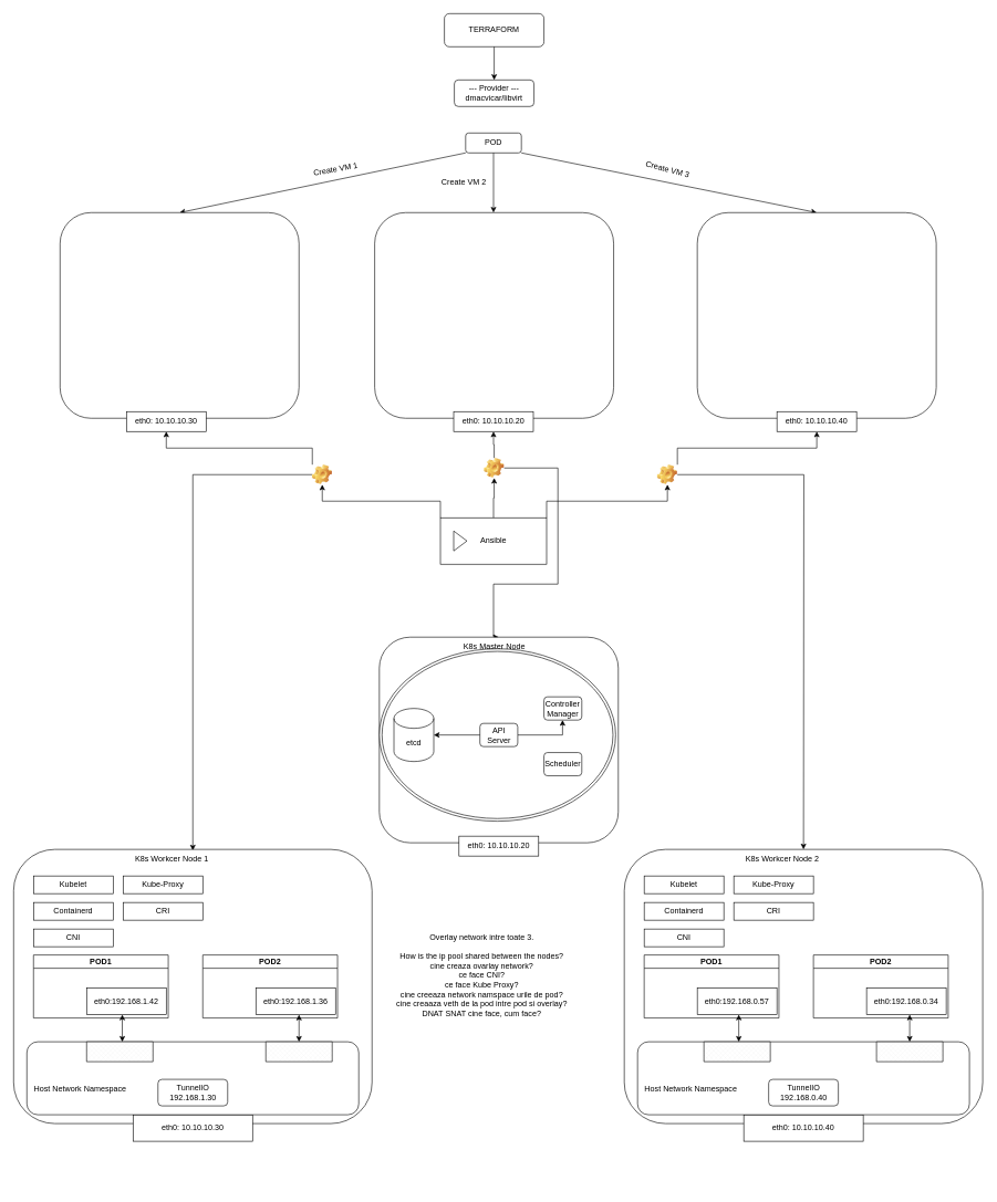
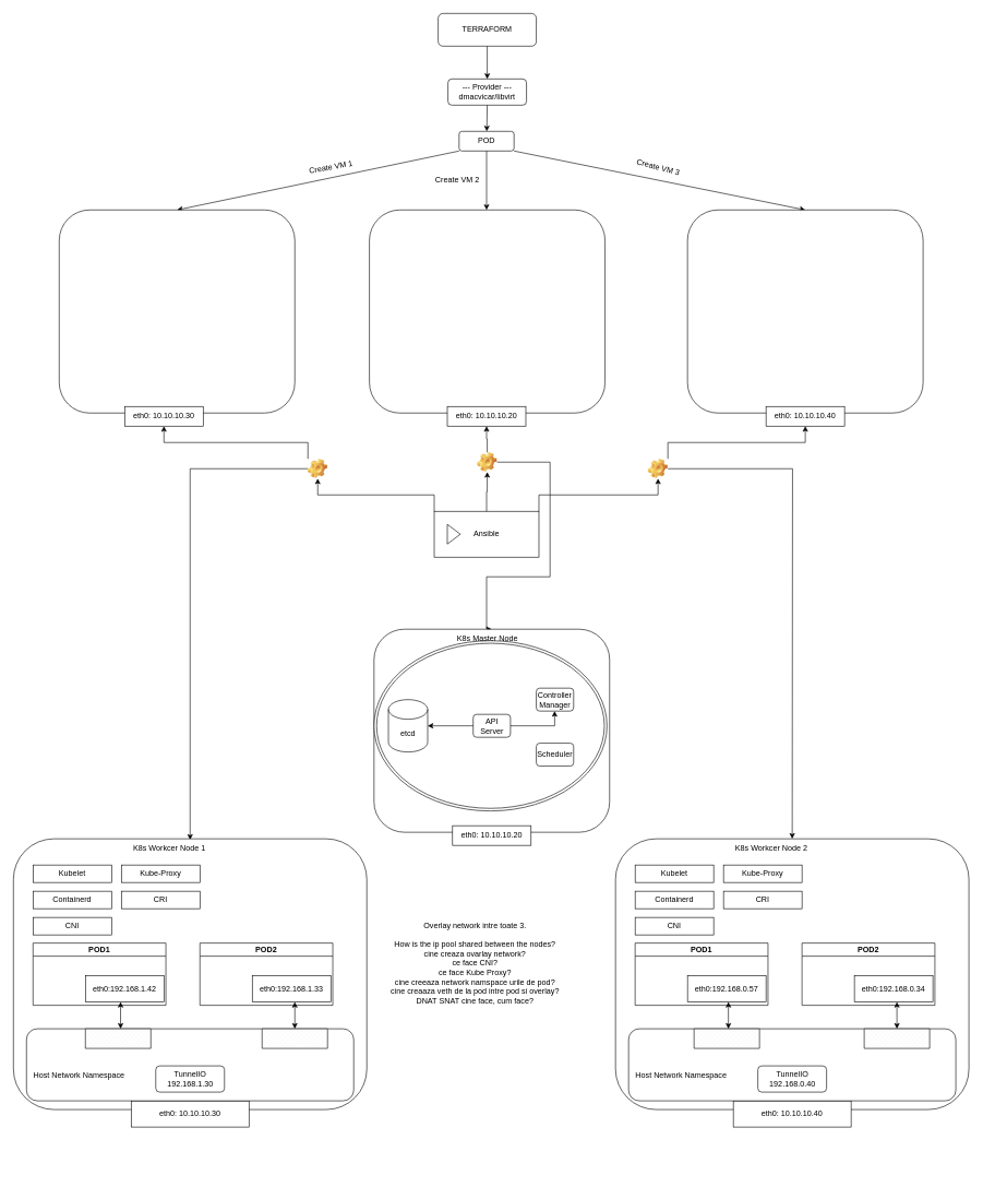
  <mxCell id="0" />
  <mxCell id="1" parent="0" />
  <mxCell id="2" value="TERRAFORM" style="rounded=1;whiteSpace=wrap;html=1;labelBackgroundColor=none;" parent="1" vertex="1"><mxGeometry x="669" y="20" width="150" height="50" as="geometry" /></mxCell>
  <mxCell id="3" value="" style="endArrow=classic;html=1;rounded=0;exitX=0.5;exitY=1;exitDx=0;exitDy=0;labelBackgroundColor=none;fontColor=default;" parent="1" source="2" edge="1"><mxGeometry width="50" height="50" relative="1" as="geometry"><mxPoint x="1010" y="450" as="sourcePoint" /><mxPoint x="744" y="120" as="targetPoint" /><Array as="points" /></mxGeometry></mxCell>
  <mxCell id="4" value="--- Provider ---dmacvicar/libvirt" style="rounded=1;whiteSpace=wrap;html=1;labelBackgroundColor=none;" parent="1" vertex="1"><mxGeometry x="684" y="120" width="120" height="40" as="geometry" /></mxCell>
+ <mxCell id="5" value="" style="endArrow=classic;html=1;rounded=0;exitX=0.5;exitY=1;exitDx=0;exitDy=0;labelBackgroundColor=none;fontColor=default;" parent="1" source="4" target="6" edge="1"><mxGeometry width="50" height="50" relative="1" as="geometry"><mxPoint x="810" y="150" as="sourcePoint" /><mxPoint x="744" y="200" as="targetPoint" /></mxGeometry></mxCell>
  <mxCell id="6" value="POD" style="rounded=1;whiteSpace=wrap;html=1;labelBackgroundColor=none;" parent="1" vertex="1"><mxGeometry x="701" y="200" width="84" height="30" as="geometry" /></mxCell>
  <mxCell id="7" value="" style="endArrow=classic;html=1;rounded=0;exitX=0;exitY=1;exitDx=0;exitDy=0;entryX=0.5;entryY=0;entryDx=0;entryDy=0;labelBackgroundColor=none;fontColor=default;" parent="1" source="6" target="51" edge="1"><mxGeometry width="50" height="50" relative="1" as="geometry"><mxPoint x="810" y="230" as="sourcePoint" /><mxPoint x="490" y="320" as="targetPoint" /></mxGeometry></mxCell>
  <mxCell id="8" value="" style="endArrow=classic;html=1;rounded=0;exitX=1;exitY=1;exitDx=0;exitDy=0;entryX=0.5;entryY=0;entryDx=0;entryDy=0;labelBackgroundColor=none;fontColor=default;" parent="1" source="6" target="55" edge="1"><mxGeometry width="50" height="50" relative="1" as="geometry"><mxPoint x="770" y="220" as="sourcePoint" /><mxPoint x="1010" y="320" as="targetPoint" /></mxGeometry></mxCell>
  <mxCell id="9" value="" style="endArrow=classic;html=1;rounded=0;exitX=0.5;exitY=1;exitDx=0;exitDy=0;labelBackgroundColor=none;fontColor=default;" parent="1" source="6" edge="1"><mxGeometry width="50" height="50" relative="1" as="geometry"><mxPoint x="770" y="280" as="sourcePoint" /><mxPoint x="743" y="320" as="targetPoint" /></mxGeometry></mxCell>
  <mxCell id="10" value="Create VM 1 " style="text;html=1;align=center;verticalAlign=middle;resizable=0;points=[];autosize=1;strokeColor=none;fillColor=none;rotation=-10;labelBackgroundColor=none;" parent="1" vertex="1"><mxGeometry x="460" y="240" width="90" height="30" as="geometry" /></mxCell>
  <mxCell id="11" value="Create VM 2" style="text;html=1;align=center;verticalAlign=middle;resizable=0;points=[];autosize=1;strokeColor=none;fillColor=none;rotation=0;labelBackgroundColor=none;" parent="1" vertex="1"><mxGeometry x="653" y="260" width="90" height="30" as="geometry" /></mxCell>
  <mxCell id="12" value="Create VM 3" style="text;html=1;align=center;verticalAlign=middle;resizable=0;points=[];autosize=1;strokeColor=none;fillColor=none;rotation=15;labelBackgroundColor=none;" parent="1" vertex="1"><mxGeometry x="960" y="240" width="90" height="30" as="geometry" /></mxCell>
  <mxCell id="13" style="edgeStyle=orthogonalEdgeStyle;rounded=0;orthogonalLoop=1;jettySize=auto;html=1;exitX=0;exitY=0;exitDx=0;exitDy=0;labelBackgroundColor=none;fontColor=default;" parent="1" source="26" target="52" edge="1"><mxGeometry relative="1" as="geometry" /></mxCell>
  <mxCell id="14" style="edgeStyle=orthogonalEdgeStyle;rounded=0;orthogonalLoop=1;jettySize=auto;html=1;exitX=0.5;exitY=0;exitDx=0;exitDy=0;entryX=0.5;entryY=1;entryDx=0;entryDy=0;labelBackgroundColor=none;fontColor=default;" parent="1" source="23" target="49" edge="1"><mxGeometry relative="1" as="geometry" /></mxCell>
  <mxCell id="15" style="edgeStyle=orthogonalEdgeStyle;rounded=0;orthogonalLoop=1;jettySize=auto;html=1;exitX=1;exitY=0;exitDx=0;exitDy=0;entryX=0.5;entryY=1;entryDx=0;entryDy=0;labelBackgroundColor=none;fontColor=default;" parent="1" source="20" target="56" edge="1"><mxGeometry relative="1" as="geometry" /></mxCell>
  <mxCell id="16" value="Ansible" style="html=1;whiteSpace=wrap;container=1;recursiveResize=0;collapsible=0;labelBackgroundColor=none;" parent="1" vertex="1"><mxGeometry x="663" y="780" width="160" height="70" as="geometry" /></mxCell>
  <mxCell id="17" value="" style="triangle;html=1;whiteSpace=wrap;labelBackgroundColor=none;" parent="16" vertex="1"><mxGeometry x="20" y="20" width="20" height="30" as="geometry" /></mxCell>
  <mxCell id="18" value="" style="edgeStyle=orthogonalEdgeStyle;rounded=0;orthogonalLoop=1;jettySize=auto;html=1;exitX=1;exitY=0;exitDx=0;exitDy=0;entryX=0.5;entryY=1;entryDx=0;entryDy=0;labelBackgroundColor=none;fontColor=default;" parent="1" source="16" target="20" edge="1"><mxGeometry relative="1" as="geometry"><mxPoint x="823" y="780" as="sourcePoint" /><mxPoint x="1230" y="650" as="targetPoint" /></mxGeometry></mxCell>
  <mxCell id="19" style="edgeStyle=orthogonalEdgeStyle;rounded=0;orthogonalLoop=1;jettySize=auto;html=1;" parent="1" source="20" edge="1"><mxGeometry relative="1" as="geometry"><mxPoint x="1210" y="1280" as="targetPoint" /></mxGeometry></mxCell>
  <mxCell id="20" value="" style="shape=image;html=1;verticalLabelPosition=bottom;verticalAlign=top;imageAspect=0;image=img/clipart/Gear_128x128.png;labelBackgroundColor=none;" parent="1" vertex="1"><mxGeometry x="990" y="700" width="30" height="30" as="geometry" /></mxCell>
  <mxCell id="21" value="" style="edgeStyle=orthogonalEdgeStyle;rounded=0;orthogonalLoop=1;jettySize=auto;html=1;exitX=0.5;exitY=0;exitDx=0;exitDy=0;entryX=0.5;entryY=1;entryDx=0;entryDy=0;labelBackgroundColor=none;fontColor=default;" parent="1" source="16" target="23" edge="1"><mxGeometry relative="1" as="geometry"><mxPoint x="743" y="780" as="sourcePoint" /><mxPoint x="743" y="650" as="targetPoint" /></mxGeometry></mxCell>
  <mxCell id="22" style="edgeStyle=orthogonalEdgeStyle;rounded=0;orthogonalLoop=1;jettySize=auto;html=1;labelBackgroundColor=none;fontColor=default;entryX=0.5;entryY=0;entryDx=0;entryDy=0;" parent="1" source="23" target="58" edge="1"><mxGeometry relative="1" as="geometry"><mxPoint x="750" y="920" as="targetPoint" /><Array as="points"><mxPoint x="840" y="705" /><mxPoint x="840" y="880" /><mxPoint x="743" y="880" /></Array></mxGeometry></mxCell>
  <mxCell id="23" value="" style="shape=image;html=1;verticalLabelPosition=bottom;verticalAlign=top;imageAspect=0;image=img/clipart/Gear_128x128.png;labelBackgroundColor=none;" parent="1" vertex="1"><mxGeometry x="729" y="690" width="30" height="30" as="geometry" /></mxCell>
  <mxCell id="24" value="" style="edgeStyle=orthogonalEdgeStyle;rounded=0;orthogonalLoop=1;jettySize=auto;html=1;exitX=0;exitY=0;exitDx=0;exitDy=0;labelBackgroundColor=none;fontColor=default;" parent="1" source="16" target="26" edge="1"><mxGeometry relative="1" as="geometry"><mxPoint x="663" y="780" as="sourcePoint" /><mxPoint x="250" y="650" as="targetPoint" /></mxGeometry></mxCell>
  <mxCell id="25" style="edgeStyle=orthogonalEdgeStyle;rounded=0;orthogonalLoop=1;jettySize=auto;html=1;" parent="1" source="26" edge="1"><mxGeometry relative="1" as="geometry"><mxPoint x="290" y="1281.667" as="targetPoint" /><Array as="points"><mxPoint x="290" y="715" /></Array></mxGeometry></mxCell>
  <mxCell id="26" value="" style="shape=image;html=1;verticalLabelPosition=bottom;verticalAlign=top;imageAspect=0;image=img/clipart/Gear_128x128.png;labelBackgroundColor=none;" parent="1" vertex="1"><mxGeometry x="470" y="700" width="30" height="30" as="geometry" /></mxCell>
  <mxCell id="27" value="192.168.1.30" style="group" parent="1" vertex="1" connectable="0"><mxGeometry x="20" y="1280" width="565" height="510" as="geometry" /></mxCell>
  <mxCell id="28" value="" style="rounded=1;whiteSpace=wrap;html=1;labelBackgroundColor=none;" parent="27" vertex="1"><mxGeometry width="540" height="413.333" as="geometry" /></mxCell>
  <mxCell id="29" value="eth0: 10.10.10.30" style="rounded=0;whiteSpace=wrap;html=1;labelBackgroundColor=none;" parent="27" vertex="1"><mxGeometry x="180" y="400" width="180" height="40" as="geometry" /></mxCell>
  <mxCell id="30" value="K8s Workcer Node 1" style="text;html=1;align=center;verticalAlign=middle;resizable=0;points=[];autosize=1;strokeColor=none;fillColor=none;" parent="27" vertex="1"><mxGeometry x="172.5" width="130" height="30" as="geometry" /></mxCell>
  <mxCell id="31" value="Kubelet" style="rounded=0;whiteSpace=wrap;html=1;" parent="27" vertex="1"><mxGeometry x="30.0" y="40" width="120.0" height="26.667" as="geometry" /></mxCell>
  <mxCell id="32" value="CNI" style="rounded=0;whiteSpace=wrap;html=1;" parent="27" vertex="1"><mxGeometry x="30.0" y="120.0" width="120.0" height="26.667" as="geometry" /></mxCell>
  <mxCell id="33" value="CRI" style="rounded=0;whiteSpace=wrap;html=1;" parent="27" vertex="1"><mxGeometry x="165.0" y="80" width="120.0" height="26.667" as="geometry" /></mxCell>
  <mxCell id="34" value="Kube-Proxy" style="rounded=0;whiteSpace=wrap;html=1;" parent="27" vertex="1"><mxGeometry x="165.0" y="40" width="120.0" height="26.667" as="geometry" /></mxCell>
  <mxCell id="35" value="" style="rounded=1;whiteSpace=wrap;html=1;" parent="27" vertex="1"><mxGeometry x="20" y="290" width="500" height="110" as="geometry" /></mxCell>
  <mxCell id="36" value="Containerd" style="rounded=0;whiteSpace=wrap;html=1;" parent="27" vertex="1"><mxGeometry x="30.0" y="80" width="120.0" height="26.667" as="geometry" /></mxCell>
  <mxCell id="37" value="&lt;div&gt;TunnelIO&lt;/div&gt;&lt;div&gt;192.168.1.30&lt;br&gt;&lt;/div&gt;" style="rounded=1;whiteSpace=wrap;html=1;" parent="27" vertex="1"><mxGeometry x="217.5" y="346.667" width="105" height="40" as="geometry" /></mxCell>
  <mxCell id="38" value="POD2" style="swimlane;startSize=20;horizontal=1;containerType=tree;" parent="27" vertex="1"><mxGeometry x="285" y="159.17" width="203" height="95" as="geometry" /></mxCell>
- <mxCell id="39" value="eth0:192.168.1.36" style="whiteSpace=wrap;html=1;treeFolding=1;treeMoving=1;newEdgeStyle={&quot;edgeStyle&quot;:&quot;elbowEdgeStyle&quot;,&quot;startArrow&quot;:&quot;none&quot;,&quot;endArrow&quot;:&quot;none&quot;};" parent="38" vertex="1"><mxGeometry x="80" y="50" width="120" height="40" as="geometry" /></mxCell>
+ <mxCell id="39" value="eth0:192.168.1.33" style="whiteSpace=wrap;html=1;treeFolding=1;treeMoving=1;newEdgeStyle={&quot;edgeStyle&quot;:&quot;elbowEdgeStyle&quot;,&quot;startArrow&quot;:&quot;none&quot;,&quot;endArrow&quot;:&quot;none&quot;};" parent="38" vertex="1"><mxGeometry x="80" y="50" width="120" height="40" as="geometry" /></mxCell>
  <mxCell id="40" value="POD1" style="swimlane;startSize=20;horizontal=1;containerType=tree;" parent="27" vertex="1"><mxGeometry x="30" y="159.17" width="203" height="95" as="geometry" /></mxCell>
  <mxCell id="41" value="eth0:192.168.1.42" style="whiteSpace=wrap;html=1;treeFolding=1;treeMoving=1;newEdgeStyle={&quot;edgeStyle&quot;:&quot;elbowEdgeStyle&quot;,&quot;startArrow&quot;:&quot;none&quot;,&quot;endArrow&quot;:&quot;none&quot;};" parent="40" vertex="1"><mxGeometry x="80" y="50" width="120" height="40" as="geometry" /></mxCell>
  <mxCell id="42" value="Host Network Namespace" style="text;html=1;align=center;verticalAlign=middle;resizable=0;points=[];autosize=1;strokeColor=none;fillColor=none;" parent="27" vertex="1"><mxGeometry x="20" y="346.67" width="160" height="30" as="geometry" /></mxCell>
  <mxCell id="43" value="" style="endArrow=classic;startArrow=classic;html=1;rounded=0;exitX=0.75;exitY=0;exitDx=0;exitDy=0;entryX=0.25;entryY=1;entryDx=0;entryDy=0;" parent="27" edge="1"><mxGeometry width="50" height="50" relative="1" as="geometry"><mxPoint x="430" y="290" as="sourcePoint" /><mxPoint x="430" y="249.17" as="targetPoint" /></mxGeometry></mxCell>
  <mxCell id="44" value="" style="endArrow=classic;startArrow=classic;html=1;rounded=0;exitX=0.75;exitY=0;exitDx=0;exitDy=0;entryX=0.25;entryY=1;entryDx=0;entryDy=0;" parent="27" edge="1"><mxGeometry width="50" height="50" relative="1" as="geometry"><mxPoint x="163.75" y="290" as="sourcePoint" /><mxPoint x="163.75" y="249" as="targetPoint" /></mxGeometry></mxCell>
  <mxCell id="45" value="" style="verticalLabelPosition=bottom;verticalAlign=top;html=1;shape=mxgraph.basic.patternFillRect;fillStyle=diagGrid;step=5;fillStrokeWidth=0.2;fillStrokeColor=#dddddd;" parent="27" vertex="1"><mxGeometry x="380" y="290" width="100" height="30" as="geometry" /></mxCell>
  <mxCell id="46" value="" style="verticalLabelPosition=bottom;verticalAlign=top;html=1;shape=mxgraph.basic.patternFillRect;fillStyle=diagGrid;step=5;fillStrokeWidth=0.2;fillStrokeColor=#dddddd;" parent="27" vertex="1"><mxGeometry x="110" y="290" width="100" height="30" as="geometry" /></mxCell>
  <mxCell id="47" value="" style="group" parent="1" vertex="1" connectable="0"><mxGeometry x="564" y="320" width="360" height="330" as="geometry" /></mxCell>
  <mxCell id="48" value="" style="rounded=1;whiteSpace=wrap;html=1;labelBackgroundColor=none;" parent="47" vertex="1"><mxGeometry width="360" height="310" as="geometry" /></mxCell>
  <mxCell id="49" value="eth0: 10.10.10.20" style="rounded=0;whiteSpace=wrap;html=1;labelBackgroundColor=none;" parent="47" vertex="1"><mxGeometry x="119" y="300" width="120" height="30" as="geometry" /></mxCell>
  <mxCell id="50" value="" style="group" parent="1" vertex="1" connectable="0"><mxGeometry x="90" y="320" width="360" height="330" as="geometry" /></mxCell>
  <mxCell id="51" value="" style="rounded=1;whiteSpace=wrap;html=1;labelBackgroundColor=none;" parent="50" vertex="1"><mxGeometry width="360" height="310" as="geometry" /></mxCell>
  <mxCell id="52" value="eth0: 10.10.10.30" style="rounded=0;whiteSpace=wrap;html=1;labelBackgroundColor=none;" parent="50" vertex="1"><mxGeometry x="100" y="300" width="120" height="30" as="geometry" /></mxCell>
  <mxCell id="53" value="" style="group" parent="1" vertex="1" connectable="0"><mxGeometry x="1050" y="320" width="360" height="330" as="geometry" /></mxCell>
  <mxCell id="54" style="edgeStyle=orthogonalEdgeStyle;curved=1;rounded=0;jumpStyle=none;html=1;exitX=0.75;exitY=0;entryX=0.75;entryY=0;shadow=0;labelBackgroundColor=none;startArrow=none;startFill=0;endArrow=none;endFill=0;endSize=10;jettySize=auto;orthogonalLoop=1;strokeWidth=2;fontFamily=Helvetica;fontSize=25;fontColor=default;align=left;" parent="53" edge="1"><mxGeometry relative="1" as="geometry"><mxPoint x="93.75" y="114" as="sourcePoint" /><mxPoint x="93.75" y="114" as="targetPoint" /></mxGeometry></mxCell>
  <mxCell id="55" value="" style="rounded=1;whiteSpace=wrap;html=1;labelBackgroundColor=none;" parent="53" vertex="1"><mxGeometry width="360" height="310" as="geometry" /></mxCell>
  <mxCell id="56" value="eth0: 10.10.10.40" style="rounded=0;whiteSpace=wrap;html=1;labelBackgroundColor=none;" parent="53" vertex="1"><mxGeometry x="120" y="300" width="120" height="30" as="geometry" /></mxCell>
  <mxCell id="57" value="" style="group" parent="1" vertex="1" connectable="0"><mxGeometry x="571" y="960" width="360" height="330" as="geometry" /></mxCell>
  <mxCell id="58" value="" style="rounded=1;whiteSpace=wrap;html=1;labelBackgroundColor=none;verticalAlign=bottom;" parent="57" vertex="1"><mxGeometry width="360" height="310" as="geometry" /></mxCell>
  <mxCell id="59" value="K8s Master Node" style="text;html=1;align=center;verticalAlign=middle;resizable=0;points=[];autosize=1;strokeColor=none;fillColor=none;" parent="57" vertex="1"><mxGeometry x="113" width="120" height="30" as="geometry" /></mxCell>
  <mxCell id="60" value="" style="ellipse;shape=doubleEllipse;whiteSpace=wrap;html=1;" parent="57" vertex="1"><mxGeometry y="17.5" width="356" height="260" as="geometry" /></mxCell>
  <mxCell id="61" value="etcd" style="shape=cylinder3;whiteSpace=wrap;html=1;boundedLbl=1;backgroundOutline=1;size=15;" parent="57" vertex="1"><mxGeometry x="22" y="107.5" width="60" height="80" as="geometry" /></mxCell>
  <mxCell id="62" style="edgeStyle=orthogonalEdgeStyle;rounded=0;orthogonalLoop=1;jettySize=auto;html=1;exitX=1;exitY=0.5;exitDx=0;exitDy=0;" parent="57" source="63" target="65" edge="1"><mxGeometry relative="1" as="geometry"><Array as="points"><mxPoint x="276" y="147" /></Array></mxGeometry></mxCell>
  <mxCell id="63" value="API Server" style="rounded=1;whiteSpace=wrap;html=1;" parent="57" vertex="1"><mxGeometry x="151.5" y="130" width="57" height="35" as="geometry" /></mxCell>
  <mxCell id="64" value="Scheduler" style="rounded=1;whiteSpace=wrap;html=1;" parent="57" vertex="1"><mxGeometry x="248" y="174" width="57" height="35" as="geometry" /></mxCell>
  <mxCell id="65" value="&lt;div&gt;Controller&lt;/div&gt;&lt;div&gt;Manager&lt;br&gt;&lt;/div&gt;" style="rounded=1;whiteSpace=wrap;html=1;" parent="57" vertex="1"><mxGeometry x="248" y="90" width="57" height="35" as="geometry" /></mxCell>
  <mxCell id="66" style="edgeStyle=orthogonalEdgeStyle;rounded=0;orthogonalLoop=1;jettySize=auto;html=1;exitX=0;exitY=0.5;exitDx=0;exitDy=0;entryX=1;entryY=0.5;entryDx=0;entryDy=0;entryPerimeter=0;" parent="57" source="63" target="61" edge="1"><mxGeometry relative="1" as="geometry" /></mxCell>
  <mxCell id="67" value="eth0: 10.10.10.20" style="rounded=0;whiteSpace=wrap;html=1;labelBackgroundColor=none;" parent="57" vertex="1"><mxGeometry x="120" y="300" width="120" height="30" as="geometry" /></mxCell>
  <mxCell id="68" value="192.168.1.30" style="group" parent="1" vertex="1" connectable="0"><mxGeometry x="940" y="1280" width="540" height="440" as="geometry" /></mxCell>
  <mxCell id="69" value="" style="rounded=1;whiteSpace=wrap;html=1;labelBackgroundColor=none;" parent="68" vertex="1"><mxGeometry width="540" height="413.333" as="geometry" /></mxCell>
  <mxCell id="70" value="eth0: 10.10.10.40" style="rounded=0;whiteSpace=wrap;html=1;labelBackgroundColor=none;" parent="68" vertex="1"><mxGeometry x="180" y="400" width="180" height="40" as="geometry" /></mxCell>
  <mxCell id="71" value="K8s Workcer Node 2" style="text;html=1;align=center;verticalAlign=middle;resizable=0;points=[];autosize=1;strokeColor=none;fillColor=none;" parent="68" vertex="1"><mxGeometry x="172.5" width="130" height="30" as="geometry" /></mxCell>
  <mxCell id="72" value="Kubelet" style="rounded=0;whiteSpace=wrap;html=1;" parent="68" vertex="1"><mxGeometry x="30.0" y="40" width="120.0" height="26.667" as="geometry" /></mxCell>
  <mxCell id="73" value="CNI" style="rounded=0;whiteSpace=wrap;html=1;" parent="68" vertex="1"><mxGeometry x="30.0" y="120.0" width="120.0" height="26.667" as="geometry" /></mxCell>
  <mxCell id="74" value="CRI" style="rounded=0;whiteSpace=wrap;html=1;" parent="68" vertex="1"><mxGeometry x="165.0" y="80" width="120.0" height="26.667" as="geometry" /></mxCell>
  <mxCell id="75" value="Kube-Proxy" style="rounded=0;whiteSpace=wrap;html=1;" parent="68" vertex="1"><mxGeometry x="165.0" y="40" width="120.0" height="26.667" as="geometry" /></mxCell>
  <mxCell id="76" value="Containerd" style="rounded=0;whiteSpace=wrap;html=1;" parent="68" vertex="1"><mxGeometry x="30.0" y="80" width="120.0" height="26.667" as="geometry" /></mxCell>
  <mxCell id="77" value="" style="rounded=1;whiteSpace=wrap;html=1;" parent="68" vertex="1"><mxGeometry x="20" y="290" width="500" height="110" as="geometry" /></mxCell>
  <mxCell id="78" value="&lt;div&gt;TunnelIO&lt;/div&gt;&lt;div&gt;192.168.0.40&lt;br&gt;&lt;/div&gt;" style="rounded=1;whiteSpace=wrap;html=1;" parent="68" vertex="1"><mxGeometry x="217.5" y="346.667" width="105" height="40" as="geometry" /></mxCell>
  <mxCell id="79" value="POD1" style="swimlane;startSize=20;horizontal=1;containerType=tree;" parent="68" vertex="1"><mxGeometry x="30" y="159.17" width="203" height="95" as="geometry" /></mxCell>
  <mxCell id="80" value="eth0:192.168.0.57" style="whiteSpace=wrap;html=1;treeFolding=1;treeMoving=1;newEdgeStyle={&quot;edgeStyle&quot;:&quot;elbowEdgeStyle&quot;,&quot;startArrow&quot;:&quot;none&quot;,&quot;endArrow&quot;:&quot;none&quot;};" parent="79" vertex="1"><mxGeometry x="80" y="50" width="120" height="40" as="geometry" /></mxCell>
  <mxCell id="81" value="POD2" style="swimlane;startSize=20;horizontal=1;containerType=tree;" parent="68" vertex="1"><mxGeometry x="285" y="159.17" width="203" height="95" as="geometry" /></mxCell>
  <mxCell id="82" value="eth0:192.168.0.34" style="whiteSpace=wrap;html=1;treeFolding=1;treeMoving=1;newEdgeStyle={&quot;edgeStyle&quot;:&quot;elbowEdgeStyle&quot;,&quot;startArrow&quot;:&quot;none&quot;,&quot;endArrow&quot;:&quot;none&quot;};" parent="81" vertex="1"><mxGeometry x="80" y="50" width="120" height="40" as="geometry" /></mxCell>
  <mxCell id="83" value="Host Network Namespace" style="text;html=1;align=center;verticalAlign=middle;resizable=0;points=[];autosize=1;strokeColor=none;fillColor=none;" parent="68" vertex="1"><mxGeometry x="20" y="346.67" width="160" height="30" as="geometry" /></mxCell>
  <mxCell id="84" value="" style="endArrow=classic;startArrow=classic;html=1;rounded=0;exitX=0.75;exitY=0;exitDx=0;exitDy=0;entryX=0.25;entryY=1;entryDx=0;entryDy=0;" parent="68" edge="1"><mxGeometry width="50" height="50" relative="1" as="geometry"><mxPoint x="430" y="290" as="sourcePoint" /><mxPoint x="430" y="249" as="targetPoint" /></mxGeometry></mxCell>
  <mxCell id="85" value="" style="endArrow=classic;startArrow=classic;html=1;rounded=0;exitX=0.75;exitY=0;exitDx=0;exitDy=0;entryX=0.25;entryY=1;entryDx=0;entryDy=0;" parent="68" edge="1"><mxGeometry width="50" height="50" relative="1" as="geometry"><mxPoint x="172.5" y="290" as="sourcePoint" /><mxPoint x="172.5" y="249" as="targetPoint" /></mxGeometry></mxCell>
  <mxCell id="86" value="" style="verticalLabelPosition=bottom;verticalAlign=top;html=1;shape=mxgraph.basic.patternFillRect;fillStyle=diagGrid;step=5;fillStrokeWidth=0.2;fillStrokeColor=#dddddd;" parent="68" vertex="1"><mxGeometry x="120" y="290" width="100" height="30" as="geometry" /></mxCell>
  <mxCell id="87" value="" style="verticalLabelPosition=bottom;verticalAlign=top;html=1;shape=mxgraph.basic.patternFillRect;fillStyle=diagGrid;step=5;fillStrokeWidth=0.2;fillStrokeColor=#dddddd;" parent="68" vertex="1"><mxGeometry x="380" y="290" width="100" height="30" as="geometry" /></mxCell>
  <mxCell id="88" value="&lt;div&gt;Overlay network intre toate 3. &lt;br&gt;&lt;/div&gt;&lt;div&gt;&lt;br&gt;&lt;/div&gt;&lt;div&gt;How is the ip pool shared between the nodes?&lt;/div&gt;&lt;div&gt;cine creaza ovarlay network?&lt;/div&gt;&lt;div&gt;ce face CNI?&lt;/div&gt;&lt;div&gt;ce face Kube Proxy?&lt;/div&gt;&lt;div&gt;cine creeaza network namspace urile de pod?&lt;/div&gt;&lt;div&gt;cine creaaza veth de la pod intre pod si overlay?&lt;/div&gt;&lt;div&gt;DNAT SNAT cine face, cum face?&lt;br&gt;&lt;/div&gt;" style="text;html=1;align=center;verticalAlign=middle;resizable=0;points=[];autosize=1;strokeColor=none;fillColor=none;" vertex="1" parent="1"><mxGeometry x="585" y="1400" width="280" height="140" as="geometry" /></mxCell>
